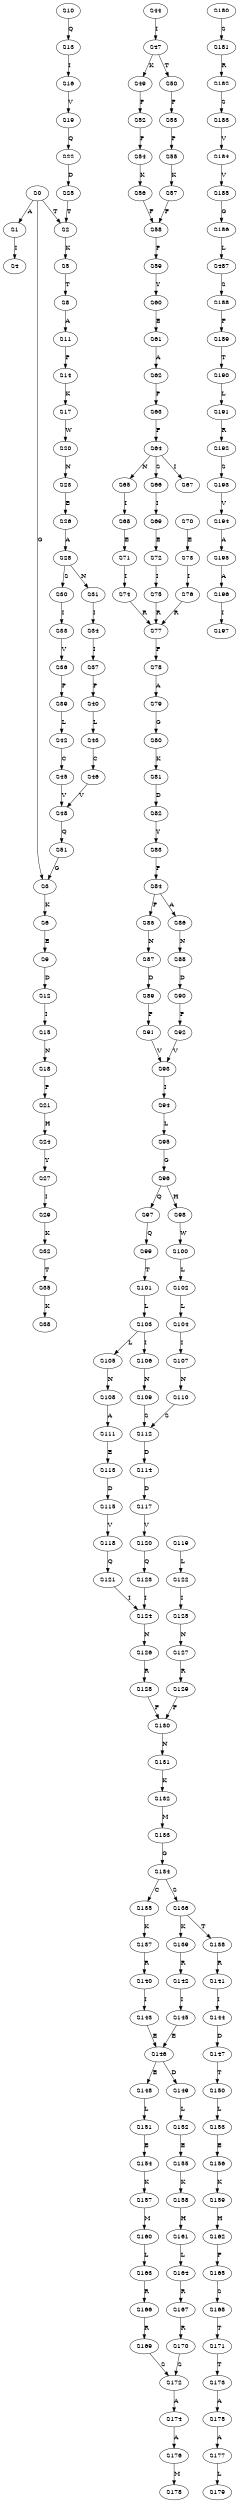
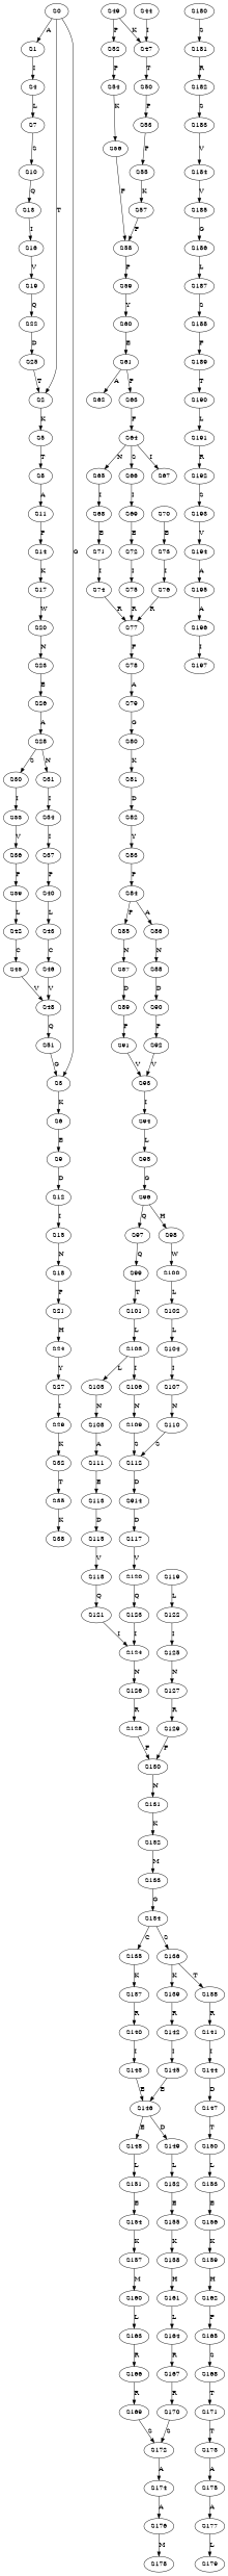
  strict digraph {
    S0
    S1
    S2
    S3
    S4
    S5
    S6
+   S7
    S8
    S9
    S10
    S11
    S12
    S13
    S14
    S15
    S16
    S17
    S18
    S19
    S20
    S21
    S22
    S23
    S24
    S25
    S26
    S27
    S28
    S29
    S30
    S31
    S32
    S33
    S34
    S35
    S36
    S37
    S38
    S39
    S40
    S42
    S43
    S45
    S46
    S44
    S47
    S48
    S49
    S50
    S51
    S52
    S53
    S54
    S55
    S56
    S57
    S58
    S59
    S60
    S61
    S62
    S63
    S64
    S65
    S66
    S67
    S68
    S69
    S71
    S72
    S70
    S73
    S74
    S75
    S76
    S77
    S78
    S79
    S80
    S81
    S82
    S83
    S84
    S85
    S86
    S87
    S88
    S89
    S90
    S91
    S92
    S93
    S94
    S95
    S96
    S97
    S98
    S99
    S100
    S101
    S102
    S103
    S104
    S105
    S106
    S107
    S108
    S109
    S110
    S111
    S112
    S113
-   S114
+   S114 [label=S914]
    S115
    S117
    S118
    S120
    S121
    S119
    S122
    S123
    S124
    S125
    S126
    S127
    S128
    S129
    S130
    S131
    S132
    S133
    S134
    S135
    S136
    S137
    S138
    S139
    S140
    S141
    S142
    S143
    S144
    S145
    S146
    S147
    S148
    S149
    S150
    S151
    S152
    S153
    S154
    S155
    S156
    S157
    S158
    S159
    S160
    S161
    S162
    S163
    S164
    S165
    S166
    S167
    S168
    S169
    S170
    S171
    S172
    S173
    S174
    S175
    S176
    S177
    S178
    S179
    S180
    S181
    S182
    S183
    S184
    S185
    S186
-   S187 [label=S487]
+   S187
    S188
    S189
    S190
    S191
    S192
    S193
    S194
    S195
    S196
    S197
    S0 -> S1 [label=A]
    S0 -> S2 [label=T]
    S0 -> S3 [label=G]
    S1 -> S4 [label=I]
    S2 -> S5 [label=K]
    S3 -> S6 [label=K]
+   S4 -> S7 [label=L]
    S5 -> S8 [label=T]
    S6 -> S9 [label=E]
+   S7 -> S10 [label=S]
    S8 -> S11 [label=A]
    S9 -> S12 [label=D]
    S10 -> S13 [label=Q]
    S11 -> S14 [label=P]
    S12 -> S15 [label=I]
    S13 -> S16 [label=I]
    S14 -> S17 [label=K]
    S15 -> S18 [label=N]
    S16 -> S19 [label=V]
    S17 -> S20 [label=W]
    S18 -> S21 [label=P]
    S19 -> S22 [label=Q]
    S20 -> S23 [label=N]
    S21 -> S24 [label=H]
    S22 -> S25 [label=D]
    S23 -> S26 [label=E]
    S24 -> S27 [label=Y]
    S25 -> S2 [label=T]
    S26 -> S28 [label=A]
    S27 -> S29 [label=I]
    S28 -> S30 [label=S]
    S28 -> S31 [label=N]
    S29 -> S32 [label=K]
    S30 -> S33 [label=I]
    S31 -> S34 [label=I]
    S32 -> S35 [label=T]
    S33 -> S36 [label=V]
    S34 -> S37 [label=I]
    S35 -> S38 [label=K]
    S36 -> S39 [label=P]
    S37 -> S40 [label=P]
    S39 -> S42 [label=L]
    S40 -> S43 [label=L]
    S42 -> S45 [label=C]
    S43 -> S46 [label=C]
    S45 -> S48 [label=V]
    S46 -> S48 [label=V]
    S44 -> S47 [label=I]
-   S47 -> S49 [label=K]
+   S49 -> S47 [label=K]
    S47 -> S50 [label=T]
    S48 -> S51 [label=Q]
    S49 -> S52 [label=P]
    S50 -> S53 [label=P]
    S51 -> S3 [label=G]
    S52 -> S54 [label=P]
    S53 -> S55 [label=P]
    S54 -> S56 [label=K]
    S55 -> S57 [label=K]
    S56 -> S58 [label=F]
    S57 -> S58 [label=F]
    S58 -> S59 [label=P]
    S59 -> S60 [label=Y]
    S60 -> S61 [label=E]
    S61 -> S62 [label=A]
-   S62 -> S63 [label=P]
+   S61 -> S63 [label=P]
    S63 -> S64 [label=F]
    S64 -> S65 [label=N]
    S64 -> S66 [label=S]
    S64 -> S67 [label=I]
    S65 -> S68 [label=I]
    S66 -> S69 [label=I]
    S68 -> S71 [label=E]
    S69 -> S72 [label=E]
    S71 -> S74 [label=I]
    S72 -> S75 [label=I]
    S70 -> S73 [label=E]
    S73 -> S76 [label=I]
    S74 -> S77 [label=R]
    S75 -> S77 [label=R]
    S76 -> S77 [label=R]
    S77 -> S78 [label=F]
    S78 -> S79 [label=A]
    S79 -> S80 [label=G]
    S80 -> S81 [label=K]
    S81 -> S82 [label=D]
    S82 -> S83 [label=Y]
    S83 -> S84 [label=P]
    S84 -> S85 [label=P]
    S84 -> S86 [label=A]
    S85 -> S87 [label=N]
    S86 -> S88 [label=N]
    S87 -> S89 [label=D]
    S88 -> S90 [label=D]
    S89 -> S91 [label=P]
    S90 -> S92 [label=P]
    S91 -> S93 [label=V]
    S92 -> S93 [label=V]
    S93 -> S94 [label=I]
    S94 -> S95 [label=L]
    S95 -> S96 [label=G]
    S96 -> S97 [label=Q]
    S96 -> S98 [label=H]
    S97 -> S99 [label=Q]
    S98 -> S100 [label=W]
    S99 -> S101 [label=T]
    S100 -> S102 [label=L]
    S101 -> S103 [label=L]
    S102 -> S104 [label=L]
    S103 -> S105 [label=L]
    S103 -> S106 [label=I]
    S104 -> S107 [label=I]
    S105 -> S108 [label=N]
    S106 -> S109 [label=N]
    S107 -> S110 [label=N]
    S108 -> S111 [label=A]
    S109 -> S112 [label=S]
    S110 -> S112 [label=S]
    S111 -> S113 [label=E]
    S112 -> S114 [label=D]
    S113 -> S115 [label=D]
    S114 -> S117 [label=D]
    S115 -> S118 [label=V]
    S117 -> S120 [label=V]
    S118 -> S121 [label=Q]
    S120 -> S123 [label=Q]
    S121 -> S124 [label=I]
    S119 -> S122 [label=L]
    S122 -> S125 [label=I]
    S123 -> S124 [label=I]
    S124 -> S126 [label=N]
    S125 -> S127 [label=N]
    S126 -> S128 [label=R]
    S127 -> S129 [label=R]
    S128 -> S130 [label=F]
    S129 -> S130 [label=F]
    S130 -> S131 [label=N]
    S131 -> S132 [label=K]
    S132 -> S133 [label=M]
    S133 -> S134 [label=G]
    S134 -> S135 [label=C]
    S134 -> S136 [label=S]
    S135 -> S137 [label=K]
    S136 -> S138 [label=T]
    S136 -> S139 [label=K]
    S137 -> S140 [label=R]
    S138 -> S141 [label=R]
    S139 -> S142 [label=R]
    S140 -> S143 [label=I]
    S141 -> S144 [label=I]
    S142 -> S145 [label=I]
    S143 -> S146 [label=E]
    S144 -> S147 [label=D]
    S145 -> S146 [label=E]
    S146 -> S148 [label=E]
    S146 -> S149 [label=D]
    S147 -> S150 [label=T]
    S148 -> S151 [label=L]
    S149 -> S152 [label=L]
    S150 -> S153 [label=L]
    S151 -> S154 [label=E]
    S152 -> S155 [label=E]
    S153 -> S156 [label=E]
    S154 -> S157 [label=K]
    S155 -> S158 [label=K]
    S156 -> S159 [label=K]
    S157 -> S160 [label=M]
    S158 -> S161 [label=H]
    S159 -> S162 [label=H]
    S160 -> S163 [label=L]
    S161 -> S164 [label=L]
    S162 -> S165 [label=F]
    S163 -> S166 [label=R]
    S164 -> S167 [label=R]
    S165 -> S168 [label=S]
    S166 -> S169 [label=R]
    S167 -> S170 [label=R]
    S168 -> S171 [label=T]
    S169 -> S172 [label=S]
    S170 -> S172 [label=S]
    S171 -> S173 [label=T]
    S172 -> S174 [label=A]
    S173 -> S175 [label=A]
    S174 -> S176 [label=A]
    S175 -> S177 [label=A]
    S176 -> S178 [label=M]
    S177 -> S179 [label=L]
    S180 -> S181 [label=S]
    S181 -> S182 [label=R]
    S182 -> S183 [label=S]
    S183 -> S184 [label=V]
    S184 -> S185 [label=V]
    S185 -> S186 [label=G]
    S186 -> S187 [label=L]
    S187 -> S188 [label=S]
    S188 -> S189 [label=F]
    S189 -> S190 [label=T]
    S190 -> S191 [label=L]
    S191 -> S192 [label=R]
    S192 -> S193 [label=S]
    S193 -> S194 [label=V]
    S194 -> S195 [label=A]
    S195 -> S196 [label=A]
    S196 -> S197 [label=I]
  }
